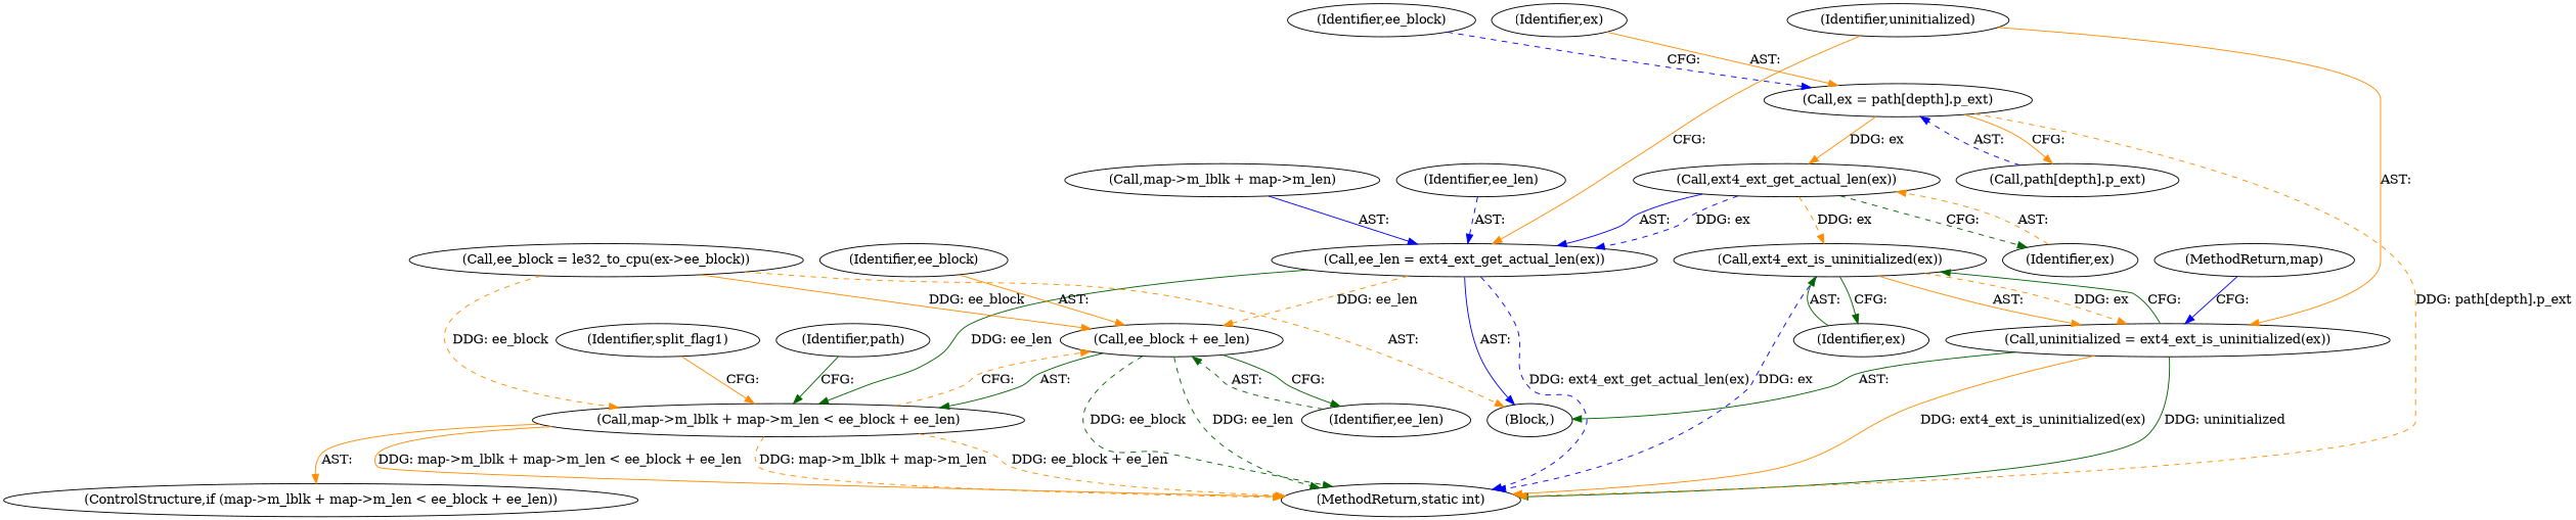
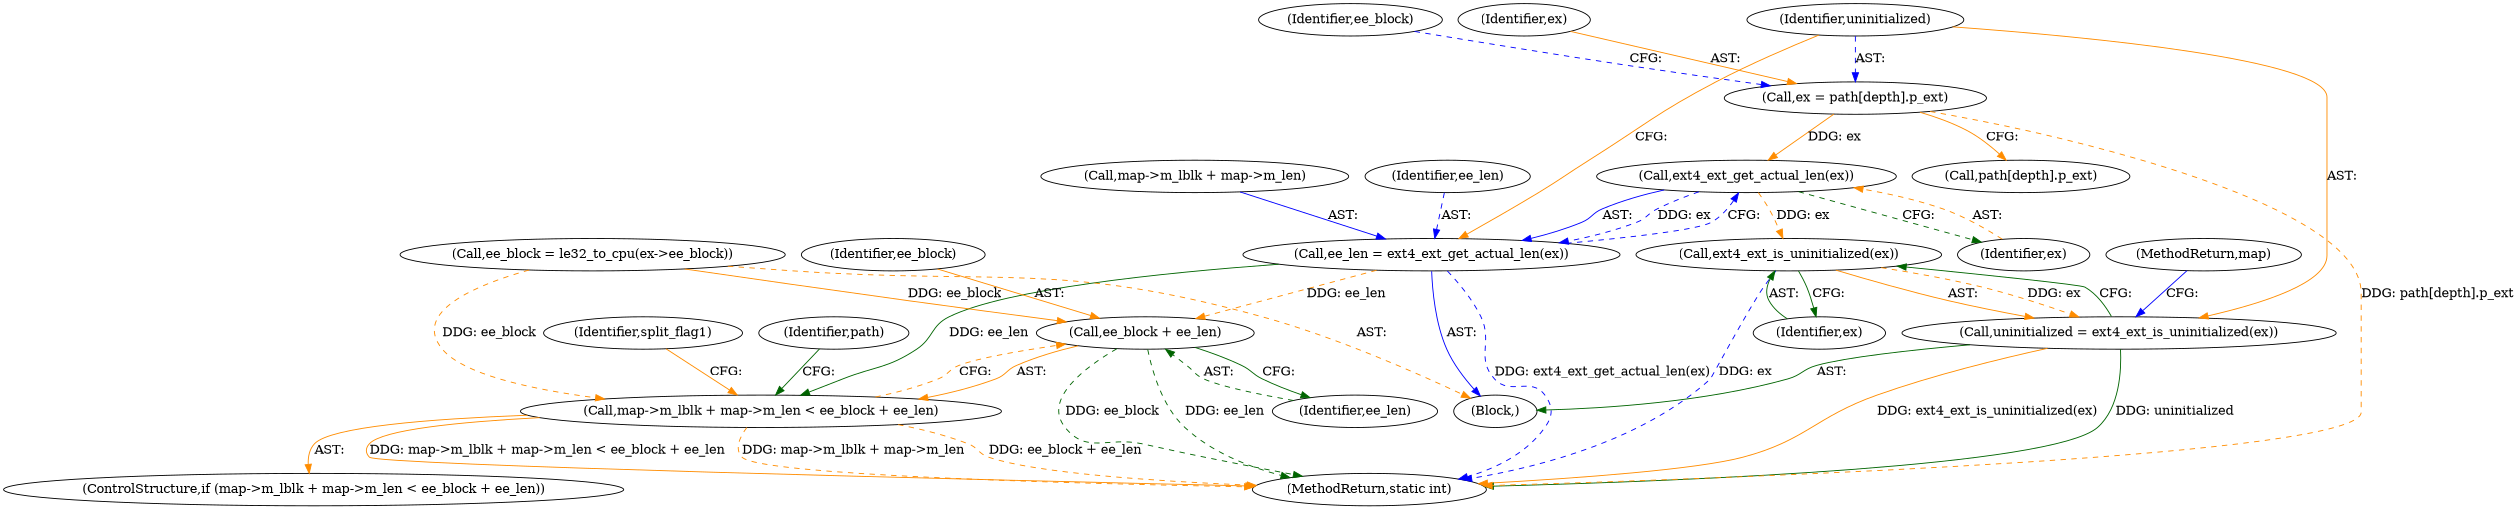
  digraph {
    edge [color=darkorange style=solid]
    n1 [label="(Call,ext4_ext_get_actual_len(ex))"]
    n2 [label="(Call,ee_len = ext4_ext_get_actual_len(ex))"]
    n3 [label="(Call,ext4_ext_is_uninitialized(ex))"]
    n4 [label="(Identifier,ex)"]
    n5 [label="(MethodReturn,static int)"]
    n6 [label="(Block,)"]
    n7 [label="(Call,map->m_lblk + map->m_len < ee_block + ee_len)"]
    n8 [label="(Call,ee_block + ee_len)"]
    n9 [label="(Call,uninitialized = ext4_ext_is_uninitialized(ex))"]
    n10 [label="(Identifier,ex)"]
    n11 [label="(Call,ex = path[depth].p_ext)"]
    n12 [label="(Call,path[depth].p_ext)"]
    n13 [label="(ControlStructure,if (map->m_lblk + map->m_len < ee_block + ee_len))"]
    n14 [label="(Identifier,ee_len)"]
    n15 [label="(Identifier,split_flag1)"]
    n16 [label="(Call,map->m_lblk + map->m_len)"]
    n17 [label="(Call,ee_block = le32_to_cpu(ex->ee_block))"]
    n18 [label="(MethodReturn,map)"]
    n19 [label="(Identifier,ee_block)"]
    n20 [label="(Identifier,path)"]
    n21 [label="(Identifier,ee_block)"]
    n22 [label="(Identifier,uninitialized)"]
    n23 [label="(Identifier,ee_len)"]
    n24 [label="(Identifier,ex)"]
    n1 -> n2 [color=blue label="AST: "]
    n1 -> n2 [color=blue label="DDG: ex" style=dashed]
    n1 -> n3 [label="DDG: ex" style=dashed]
    n1 -> n4 [color=darkgreen label="CFG: " style=dashed]
+   n2 -> n1 [color=blue label="CFG: " style=dashed]
    n2 -> n5 [color=blue label="DDG: ext4_ext_get_actual_len(ex)" style=dashed]
    n2 -> n6 [color=blue label="AST: "]
    n2 -> n7 [color=darkgreen label="DDG: ee_len"]
    n2 -> n8 [label="DDG: ee_len" style=dashed]
    n3 -> n5 [color=blue label="DDG: ex" style=dashed]
    n3 -> n9 [label="AST: "]
    n3 -> n9 [label="DDG: ex" style=dashed]
    n3 -> n10 [color=darkgreen label="CFG: "]
    n4 -> n1 [label="AST: " style=dashed]
    n7 -> n5 [label="DDG: ee_block + ee_len" style=dashed]
    n7 -> n5 [label="DDG: map->m_lblk + map->m_len < ee_block + ee_len"]
    n7 -> n5 [label="DDG: map->m_lblk + map->m_len" style=dashed]
    n7 -> n8 [label="CFG: " style=dashed]
    n7 -> n13 [label="AST: "]
    n8 -> n5 [color=darkgreen label="DDG: ee_len" style=dashed]
    n8 -> n5 [color=darkgreen label="DDG: ee_block" style=dashed]
-   n8 -> n7 [color=darkgreen label="AST: "]
+   n8 -> n7 [label="AST: "]
    n8 -> n14 [color=darkgreen label="CFG: "]
    n9 -> n3 [color=darkgreen label="CFG: "]
    n9 -> n5 [label="DDG: ext4_ext_is_uninitialized(ex)"]
    n9 -> n5 [color=darkgreen label="DDG: uninitialized"]
    n9 -> n6 [color=darkgreen label="AST: "]
    n10 -> n3 [color=darkgreen label="AST: "]
    n11 -> n1 [label="DDG: ex"]
    n11 -> n5 [label="DDG: path[depth].p_ext" style=dashed]
    n11 -> n12 [label="CFG: "]
-   n12 -> n11 [color=blue label="AST: " style=dashed]
+   n22 -> n11 [color=blue label="AST: " style=dashed]
    n14 -> n8 [color=darkgreen label="AST: " style=dashed]
    n15 -> n7 [label="CFG: "]
    n16 -> n2 [color=blue label="AST: "]
    n17 -> n6 [label="AST: " style=dashed]
    n17 -> n7 [label="DDG: ee_block" style=dashed]
    n17 -> n8 [label="DDG: ee_block"]
    n18 -> n9 [color=blue label="CFG: "]
    n19 -> n8 [label="AST: "]
    n20 -> n7 [color=darkgreen label="CFG: "]
    n21 -> n11 [color=blue label="CFG: " style=dashed]
    n22 -> n2 [label="CFG: "]
    n22 -> n9 [label="AST: "]
    n23 -> n2 [color=blue label="AST: " style=dashed]
    n24 -> n11 [label="AST: "]
  }
